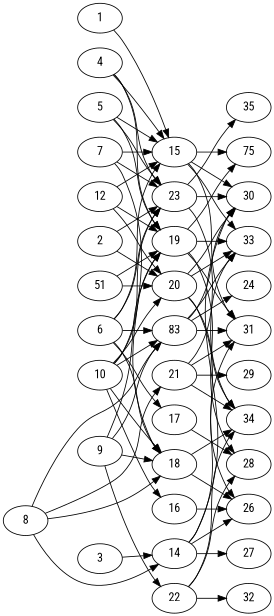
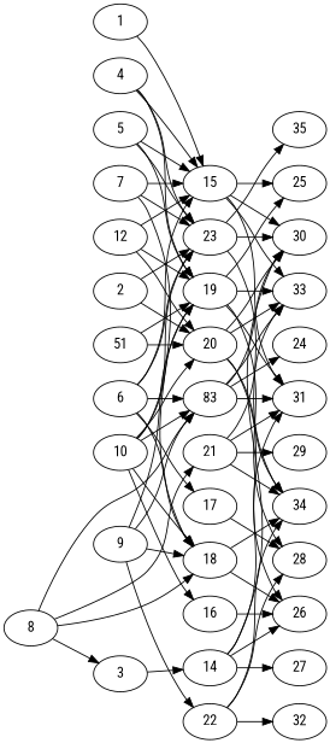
  digraph {
    fontname="Roboto Condensed"
    rankdir=LR
    node [alpha=0.13 fontname="Roboto Condensed"]
    edge [fontname="Roboto Condensed"]
    1 [expect_size=40913920]
    15 [alpha=0.14 expect_size=6937600]
    30 [alpha=0.10 expect_size=24004608]
    31 [alpha=0.11 expect_size=19283968]
    33 [alpha=0.05 expect_size=47209472]
-   25 [expect_size=33886208 label=75]
+   25 [expect_size=33886208]
    2 [expect_size=8956928]
    20 [alpha=0.18 expect_size=10825728]
    23 [alpha=0.06 expect_size=26735616]
    26 [alpha=0.18 expect_size=19759104]
    34 [alpha=0.17 expect_size=14483456]
    35 [alpha=0.10 expect_size=11764736]
    3 [alpha=0.07 expect_size=30526464]
    14 [alpha=0.16 expect_size=34869248]
    27 [alpha=0.09 expect_size=24948736]
    4 [alpha=0.08 expect_size=26490880]
    19 [alpha=0.02 expect_size=46352384]
    28 [alpha=0.11 expect_size=30098432]
    5 [alpha=0.10 expect_size=8162304]
    6 [alpha=0.04 expect_size=30837760]
    n21 [alpha=0.07 expect_size=19491840 label=83]
    17 [alpha=0.02 expect_size=39297024]
    18 [alpha=0.16 expect_size=27823104]
    24 [alpha=0.19 expect_size=43850752]
    16 [alpha=0.02 expect_size=30820352]
    29 [alpha=0.09 expect_size=19999744]
    7 [alpha=0.15 expect_size=21580800]
    8 [alpha=0.08 expect_size=28402688]
    21 [alpha=0.09 expect_size=42381312]
    9 [alpha=0.05 expect_size=43323392]
    22 [alpha=0.02 expect_size=14247936]
    32 [alpha=0.05 expect_size=41509888]
    10 [expect_size=14743552]
    n34 [alpha=0.08 expect_size=50908160 label=51]
    12 [alpha=0.05 expect_size=35236864]
    1 -> 15
    15 -> 30
    15 -> 31
    15 -> 33
    15 -> 25
    2 -> 20
    2 -> 23
    20 -> 30
    20 -> 33
    20 -> 26
    20 -> 34
    23 -> 30
    23 -> 34
    23 -> 35
    3 -> 14
    14 -> 30
    14 -> 31
    14 -> 26
    14 -> 27
    4 -> 15
    4 -> 23
    4 -> 19
    19 -> 31
    19 -> 33
    19 -> 25
    19 -> 28
    5 -> 15
    5 -> 23
    5 -> 19
    6 -> 15
    6 -> 23
    6 -> n21
    6 -> 17
    6 -> 18
    n21 -> 30
    n21 -> 31
    n21 -> 33
    n21 -> 24
    17 -> 28
    18 -> 26
    18 -> 34
    16 -> 26
    7 -> 15
    7 -> 23
    7 -> 18
-   8 -> 14
+   8 -> 3
    8 -> n21
    8 -> 18
    8 -> 21
    21 -> 31
    21 -> 33
    21 -> 34
    21 -> 29
    9 -> 19
    9 -> n21
    9 -> 18
    9 -> 22
    22 -> 34
    22 -> 28
    22 -> 32
    10 -> 20
    10 -> 23
    10 -> 19
    10 -> n21
    10 -> 18
    10 -> 16
    n34 -> 20
    n34 -> 19
    12 -> 15
    12 -> 20
    12 -> 19
  }
